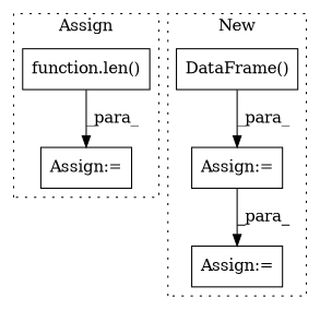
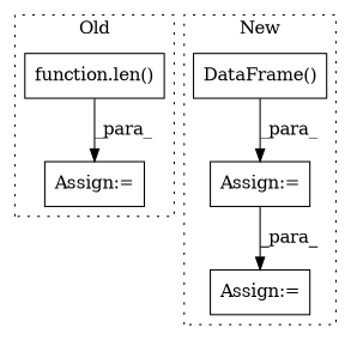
  digraph {
    node [a=68 l=3 shape=box]
    n1 [a=75 l="4,1" label="function.len()" s="2832,2843"]
    n2 [label="Assign:=" s=2802]
    n3 [a=75 l="13,39" label="DataFrame()" s="3496,3516"]
    n4 [label="Assign:=" s=3804]
    n5 [label="Assign:=" s=3871]
    subgraph cluster_1 {
-     label=Assign
+     label=Old
      style=dotted
      n1
      n2
    }
    subgraph cluster_2 {
      label=New
      style=dotted
      n3
      n4
      n5
    }
    n1 -> n2 [label=_para_]
    n3 -> n4 [label=_para_]
    n4 -> n5 [label=_para_]
  }
